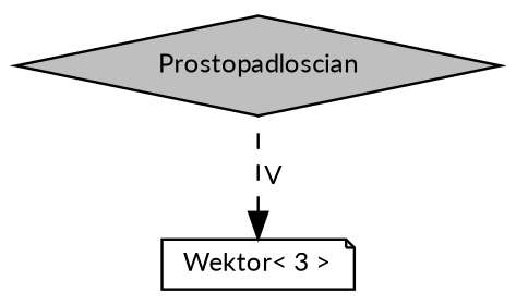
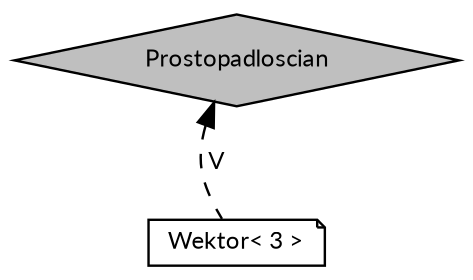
  digraph {
    fontname=Lato
    node [color=black fontname=Lato fontsize=10 style=filled]
    n1 [fillcolor=grey75 fontcolor=black height=0.2 label=Prostopadloscian shape=diamond width=0.4]
    n2 [fillcolor=white height=0.2 label="Wektor\< 3 \>" shape=note width=0.4]
-   n2 -> n1 [color=black dir=back fontname=Lato fontsize=10 label=" V" labelfontname=Helvetica labelfontsize=10 style=dashed]
+   n1 -> n2 [color=black dir=back fontname=Lato fontsize=10 label=" V" labelfontname=Helvetica labelfontsize=10 style=dashed]
  }
